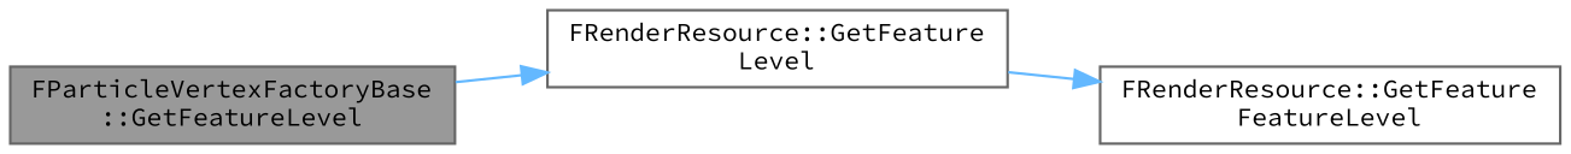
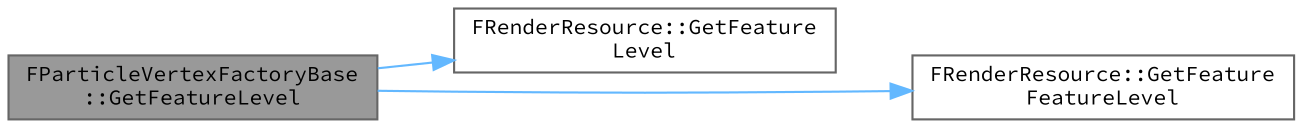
  digraph {
    fontname="Source Code Pro"
    rankdir=LR
    node [color=grey40 fillcolor=white fontname="Source Code Pro" fontsize=10 shape=box style=filled]
    edge [color=steelblue1 fontname="Source Code Pro" fontsize=10 labelfontname=Helvetica labelfontsize=10 style=solid]
    n1 [color=gray40 fillcolor=grey60 fontcolor=black height=0.2 label="FParticleVertexFactoryBase\l::GetFeatureLevel" width=0.4]
    n2 [height=0.2 label="FRenderResource::GetFeature\lLevel" width=0.4]
    n3 [height=0.2 label="FRenderResource::GetFeature\lFeatureLevel" width=0.4]
    n1 -> n2
-   n2 -> n3
+   n1 -> n3
  }
